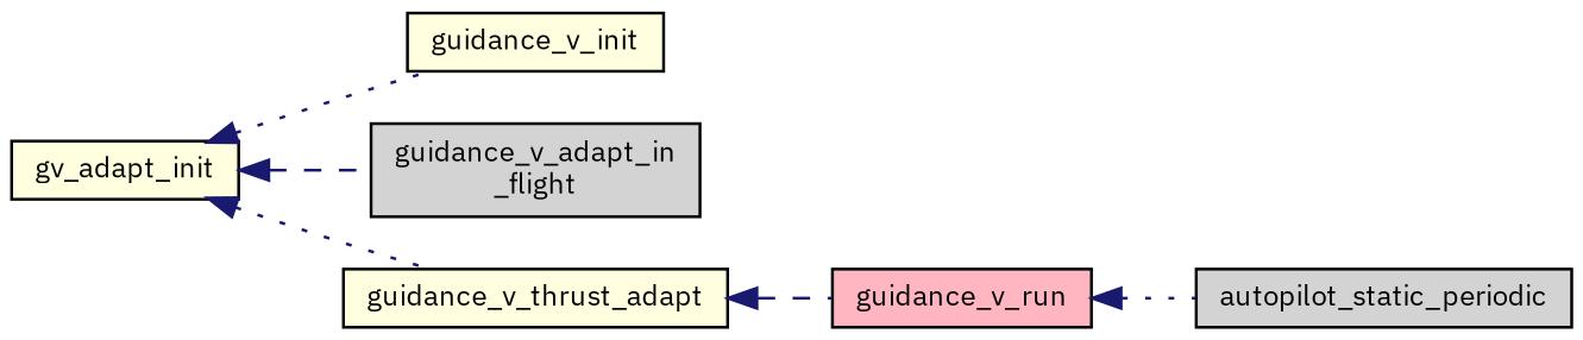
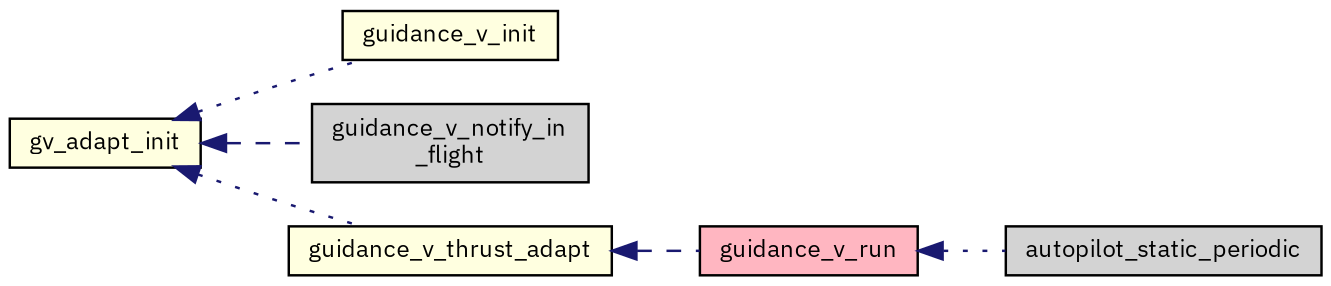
  digraph {
    fontname="IBM Plex Sans"
    rankdir=LR
    node [color=black fillcolor=lightyellow fontname="IBM Plex Sans" fontsize=10 shape=record style=filled]
    edge [color=midnightblue dir=back fontname="IBM Plex Sans" fontsize=10 labelfontname=FreeSans labelfontsize=10 style=dotted]
    n1 [fontcolor=black height=0.2 label=gv_adapt_init width=0.4]
    n2 [height=0.2 label=guidance_v_init width=0.4]
-   n3 [fillcolor=lightgrey height=0.2 label="guidance_v_adapt_in\l_flight" width=0.4]
+   n3 [fillcolor=lightgrey height=0.2 label="guidance_v_notify_in\l_flight" width=0.4]
    n4 [height=0.2 label=guidance_v_thrust_adapt width=0.4]
    n5 [fillcolor=lightpink height=0.2 label=guidance_v_run width=0.4]
    n6 [fillcolor=lightgrey height=0.2 label=autopilot_static_periodic width=0.4]
    n1 -> n2
    n1 -> n3 [style=dashed]
    n1 -> n4
    n4 -> n5 [style=dashed]
    n5 -> n6
  }
